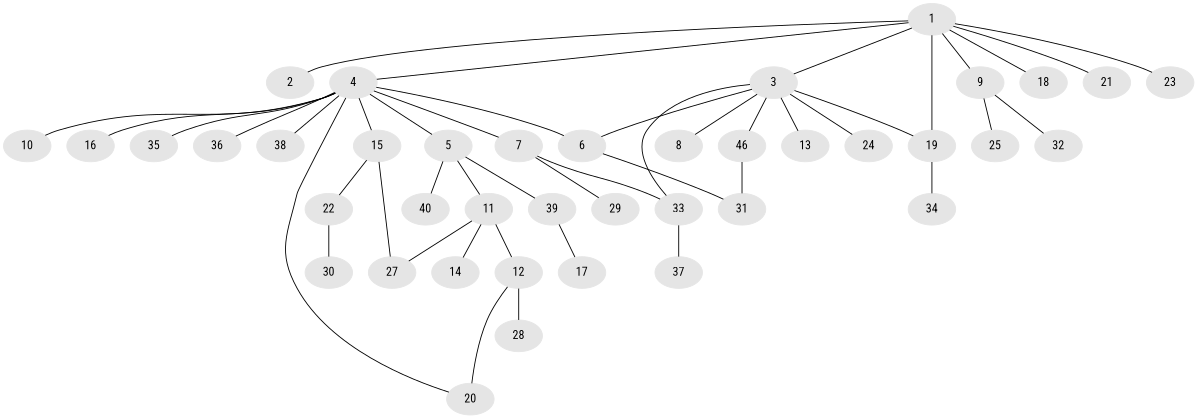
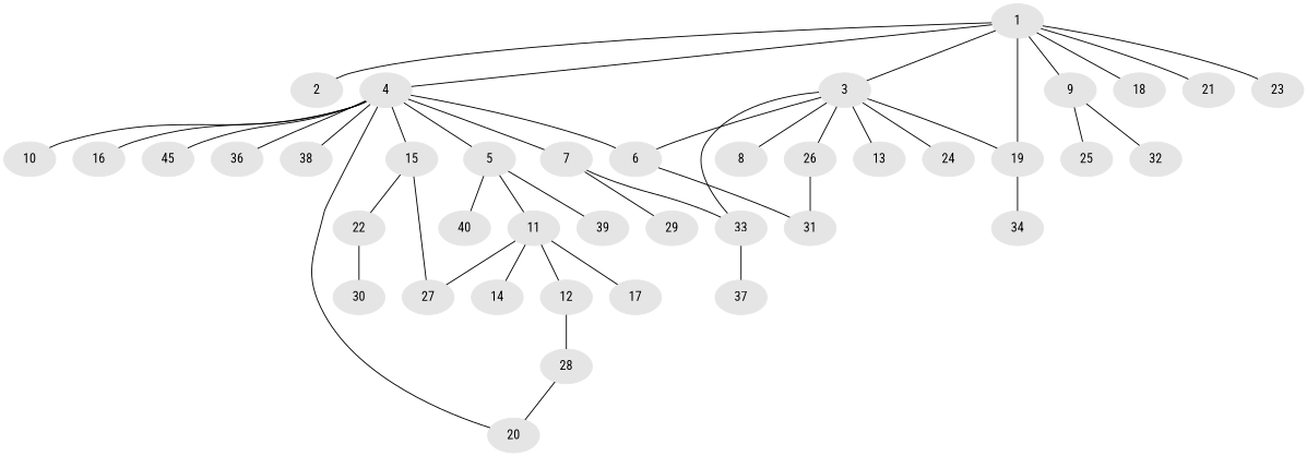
  graph {
    fontname="Roboto Condensed"
    node [color=gray90 fontname="Roboto Condensed" style=filled]
    edge [fontname="Roboto Condensed" weight=1.0]
    1
    2
    3
    4
    9
    18
    19
    21
    23
    6
    8
    13
    24
-   26 [label=46]
+   26
    33
    5
    7
    10
    15
    16
    20
-   35
+   35 [label=45]
    36
    38
    25
    32
    34
    31
    11
    39
    40
    29
    27
    22
    12
    14
    17
    37
    28
    30
    1 -- 2
    1 -- 3
    1 -- 4
    1 -- 9
    1 -- 18
    1 -- 19 [weight=12.0]
    1 -- 21
    1 -- 23
    3 -- 19
    3 -- 6
    3 -- 8
    3 -- 13
    3 -- 24
    3 -- 26
    3 -- 33
    4 -- 6
    4 -- 5
    4 -- 7
    4 -- 10
    4 -- 15
    4 -- 16
    4 -- 20
    4 -- 35
    4 -- 36
    4 -- 38
    9 -- 25
    9 -- 32
    19 -- 34
    6 -- 31
    26 -- 31
    33 -- 37 [weight=2.0]
    5 -- 11
    5 -- 39
    5 -- 40
    7 -- 33
    7 -- 29
    15 -- 27
    15 -- 22
    11 -- 27
    11 -- 12
    11 -- 14
-   39 -- 17
+   11 -- 17
    22 -- 30 [weight=2.0]
-   12 -- 20
+   28 -- 20
    12 -- 28 [weight=2.0]
  }
